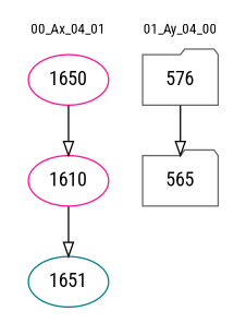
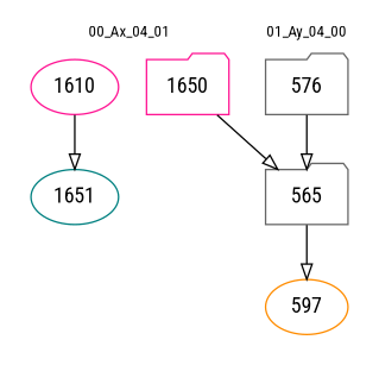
  digraph {
    fontname="Roboto Condensed"
    node [color=deeppink fontname="Roboto Condensed" shape=folder]
    edge [arrowhead=onormal color=black fontname="Roboto Condensed"]
-   n1 [label=1650 shape=ellipse]
+   n1 [label=1650]
    n2 [label=1610 shape=ellipse]
    n3 [color=teal label=1651 shape=ellipse]
    n4 [color=gray40 label=576]
    n5 [color=gray40 label=565]
+   n6 [color=darkorange label=597 shape=ellipse]
    subgraph cluster_1 {
      color=white
      fontsize=10
      label="00_Ax_04_01"
      n1
      n2
      n3
    }
    subgraph cluster_2 {
      color=white
      fontsize=10
      label="01_Ay_04_00"
      n4
      n5
+     n6
    }
-   n1 -> n2
+   n1 -> n5
    n2 -> n3
    n4 -> n5
+   n5 -> n6
  }
